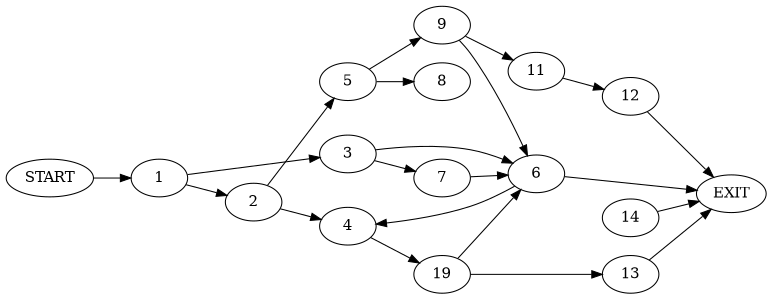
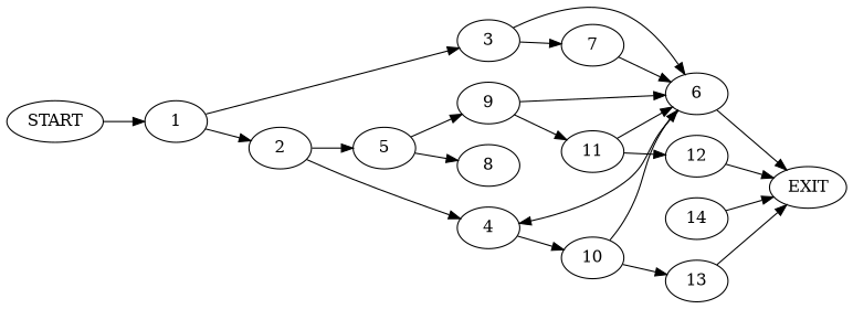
  digraph {
    rankdir=LR
    n1 [label=START]
    1
    2
    3
    n5 [label=EXIT]
    4
    5
    6
    7
-   10 [label=19]
+   10
    8
    9
    13
    11
    14
    12
    n1 -> 1
    1 -> 2
    1 -> 3
    2 -> 4
    2 -> 5
    3 -> 6
    3 -> 7
    4 -> 10
    5 -> 8
    5 -> 9
    6 -> n5
    6 -> 4
    7 -> 6
    10 -> 6
    10 -> 13
    9 -> 6
    9 -> 11
    13 -> n5
+   11 -> 6
    11 -> 12
    14 -> n5
    12 -> n5
  }
